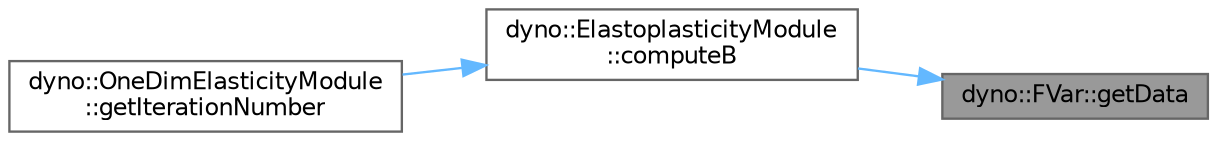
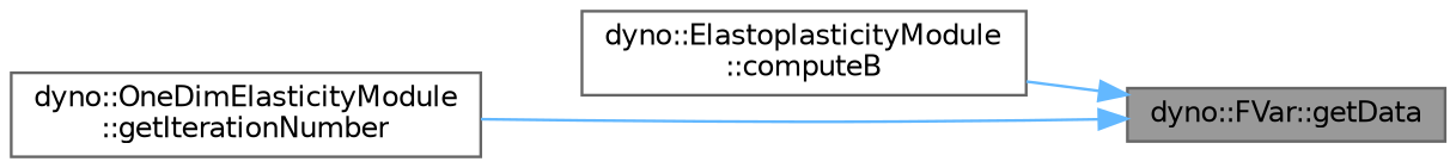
  digraph {
    rankdir=RL
    node [color=grey40 fillcolor=white fontname=Helvetica fontsize=10 shape=box style=filled]
    edge [color=steelblue1 dir=back fontname=Helvetica fontsize=10 labelfontname=Helvetica labelfontsize=10 style=solid]
    n1 [color=gray40 fillcolor=grey60 fontcolor=black height=0.2 label="dyno::FVar::getData" width=0.4]
    n2 [height=0.2 label="dyno::ElastoplasticityModule\l::computeB" width=0.4]
    n3 [height=0.2 label="dyno::OneDimElasticityModule\l::getIterationNumber" width=0.4]
    n1 -> n2
-   n2 -> n3
+   n1 -> n3
  }
